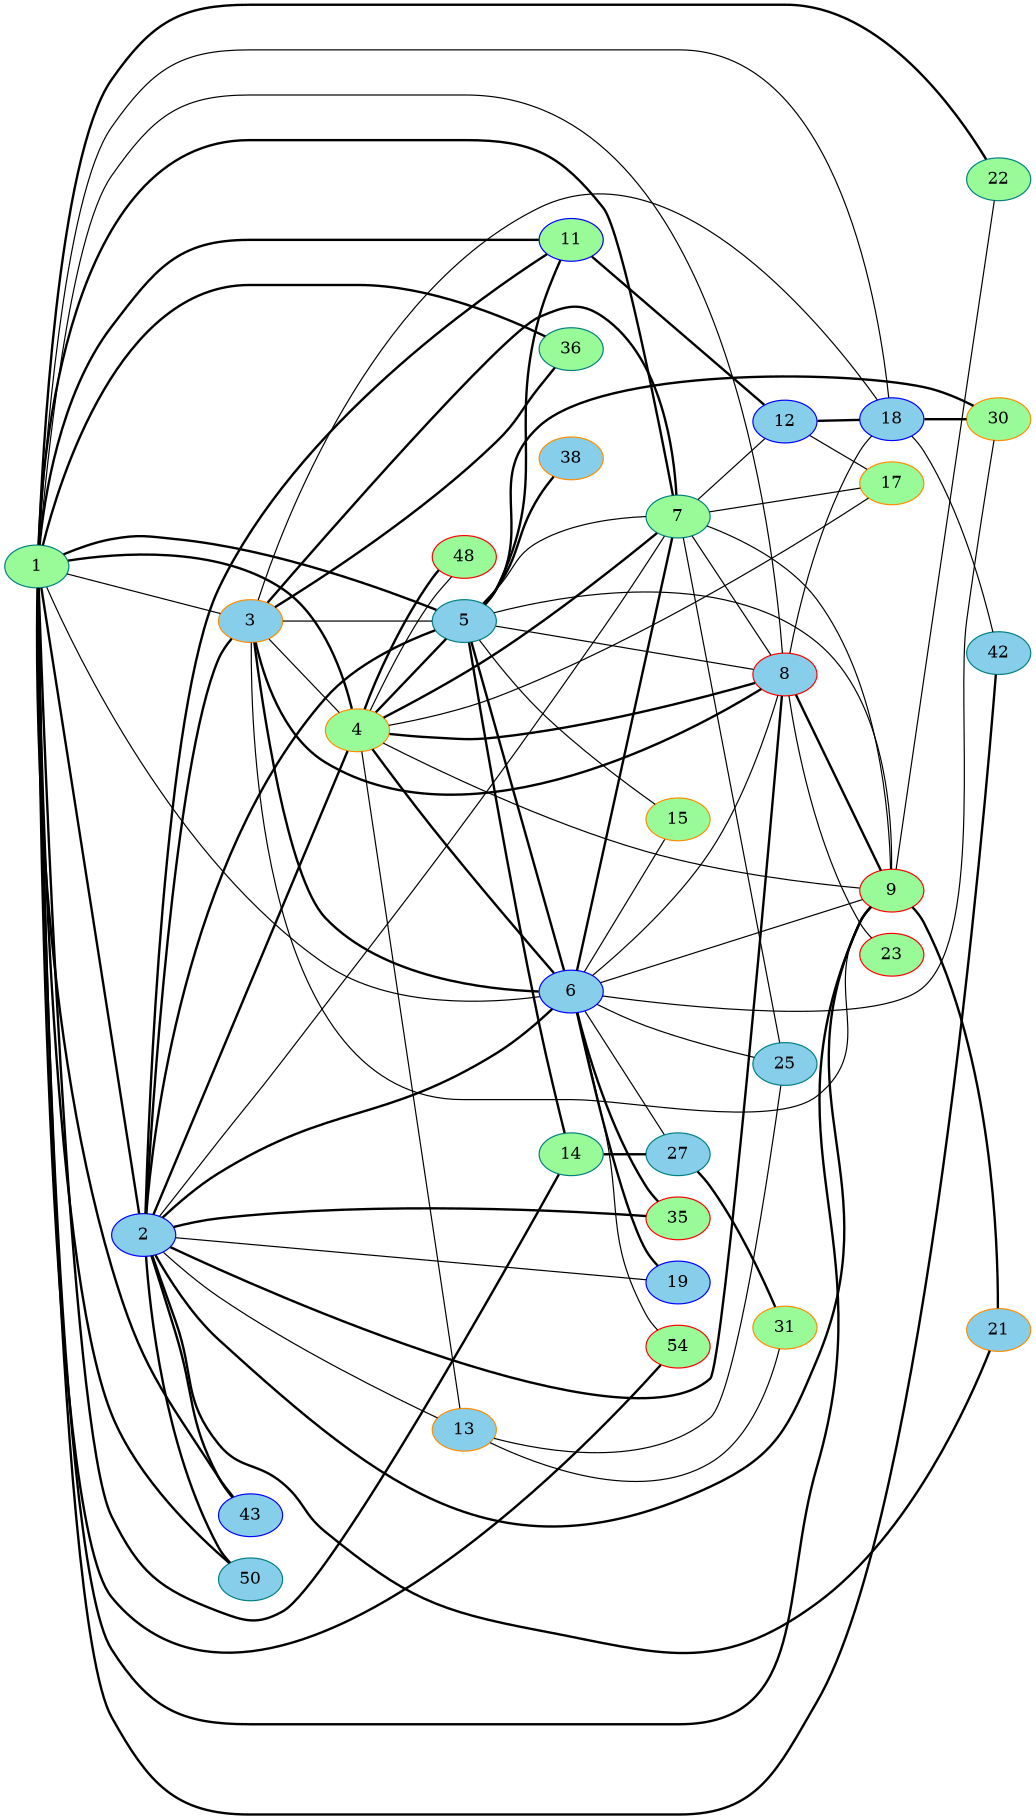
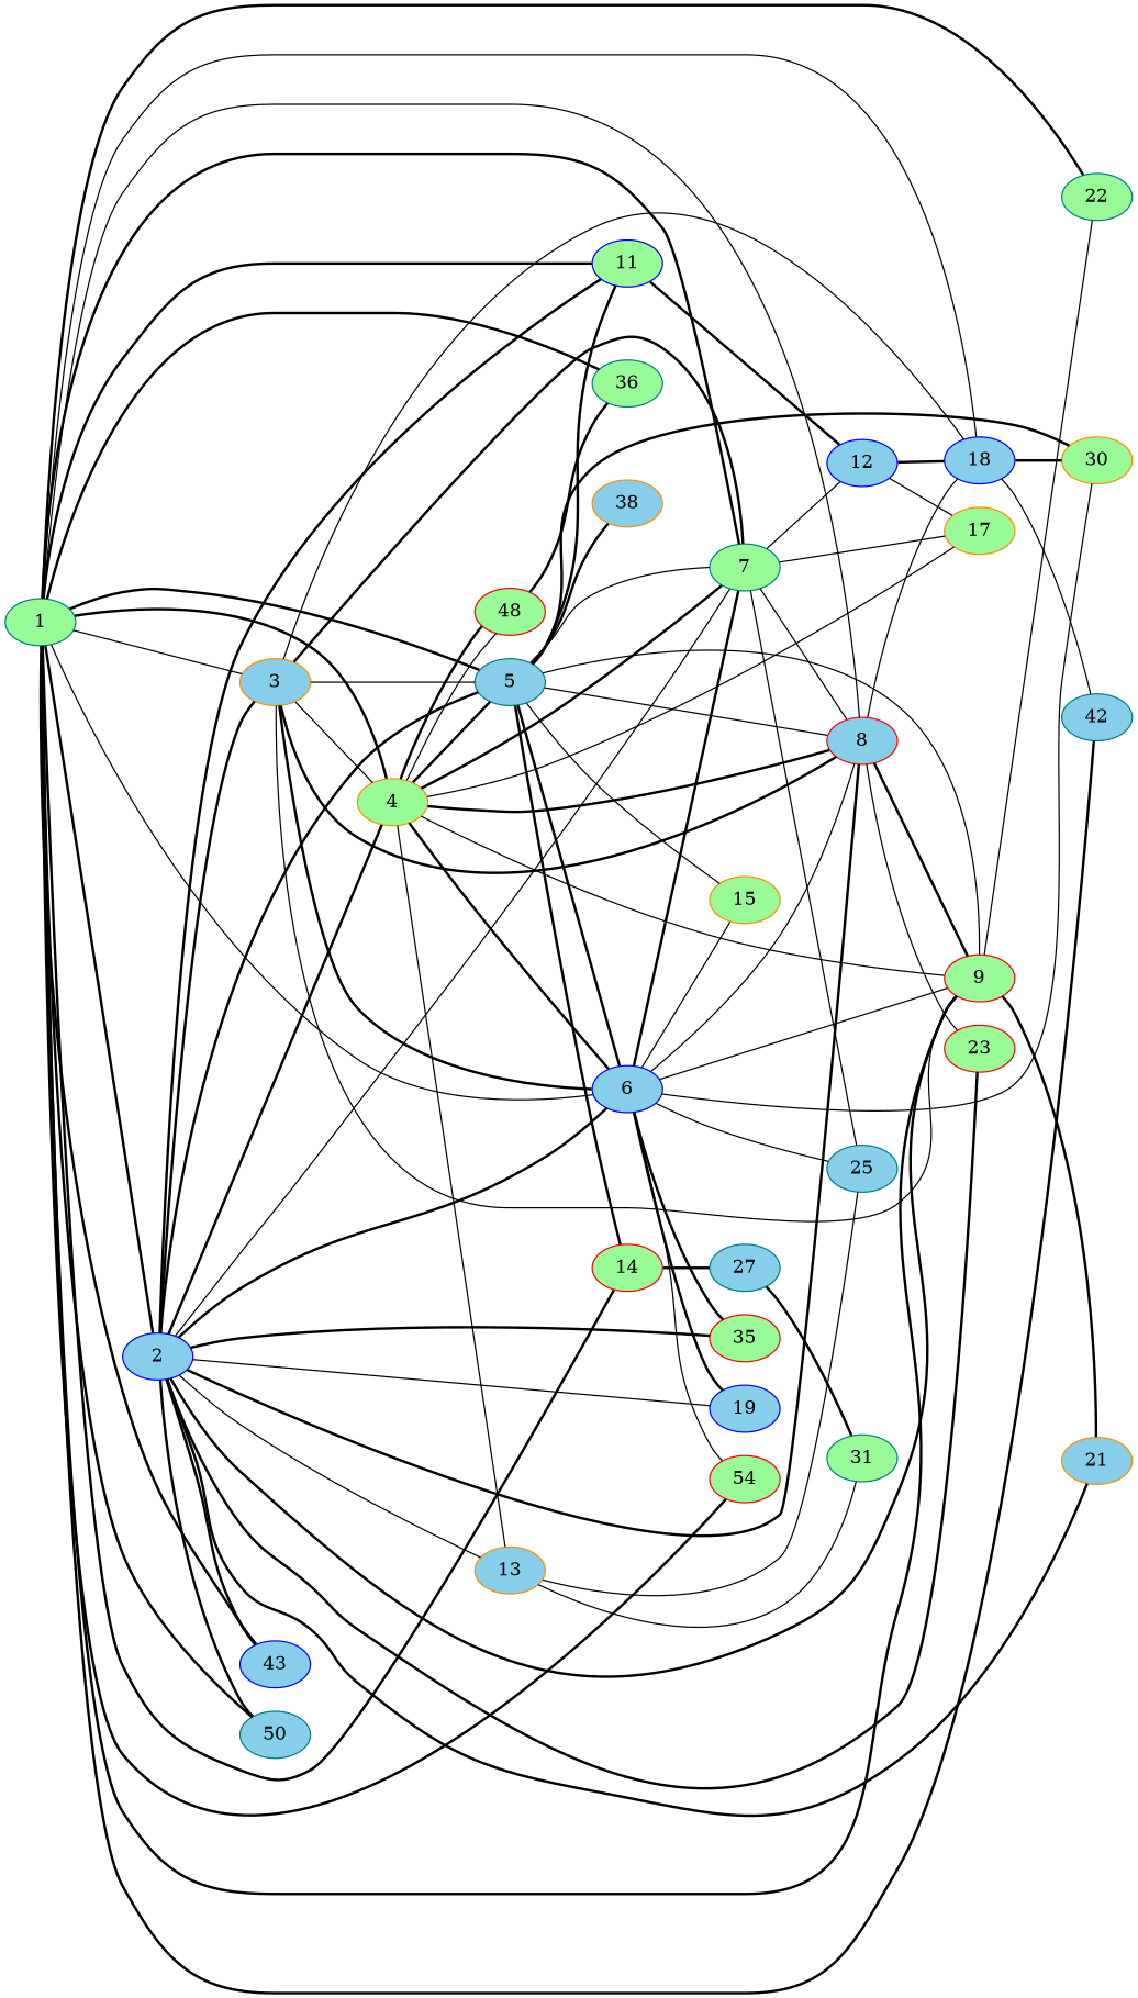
  graph {
    rankdir=LR
    node [color=teal fillcolor=palegreen style=filled]
    edge [style=bold]
    1 [super="+26"]
    2 [color=blue fillcolor=skyblue super="+32"]
    3 [color=darkorange fillcolor=skyblue]
    4 [color=darkorange]
    5 [fillcolor=skyblue super="+10+29"]
    6 [color=blue fillcolor=skyblue super="+34"]
    7 [super="+20+24+44"]
    8 [color=red fillcolor=skyblue super="+16+47"]
    9 [color=red super="+40+33+37+41"]
-   14
+   14 [color=red]
    18 [color=blue fillcolor=skyblue super="+28"]
    22
    36
    42 [fillcolor=skyblue]
    43 [color=blue fillcolor=skyblue]
    50 [fillcolor=skyblue]
    54 [color=red]
    11 [color=blue]
    13 [color=darkorange fillcolor=skyblue]
    19 [color=blue fillcolor=skyblue]
    21 [color=darkorange fillcolor=skyblue]
    23 [color=red]
    35 [color=red]
    17 [color=darkorange super="+52"]
    48 [color=red]
    38 [color=darkorange fillcolor=skyblue]
    15 [color=darkorange]
    30 [color=darkorange super="+45"]
    25 [fillcolor=skyblue super="+51+49"]
    27 [fillcolor=skyblue]
    12 [color=blue fillcolor=skyblue]
-   31 [color=darkorange]
+   31
    1 -- 2
    1 -- 3 [style=solid]
    1 -- 4
    1 -- 5 [weight=3]
    1 -- 6 [style=solid]
    1 -- 7 [weight=2]
    1 -- 8 [style=solid weight=2]
    1 -- 9 [weight=3]
    1 -- 14
    1 -- 18 [style=solid]
    1 -- 22
    1 -- 36
    1 -- 42
    1 -- 43
    1 -- 50
    1 -- 54
    1 -- 11
    2 -- 3
    2 -- 4
    2 -- 5 [weight=2]
    2 -- 6
    2 -- 7 [style=solid]
    2 -- 8
    2 -- 9 [weight=3]
    2 -- 43
    2 -- 50
    2 -- 11
    2 -- 13 [style=solid]
    2 -- 19 [style=solid]
    2 -- 21
+   2 -- 23
    2 -- 35
    3 -- 4 [style=solid]
    3 -- 5 [style=solid weight=2]
    3 -- 6 [weight=2]
    3 -- 7
    3 -- 8
    3 -- 9 [style=solid]
    3 -- 18 [style=solid]
-   3 -- 36
+   48 -- 36
    4 -- 5 [weight=2]
    4 -- 6
    4 -- 7
    4 -- 8
    4 -- 9 [style=solid weight=2]
    4 -- 13 [style=solid]
    4 -- 17 [style=solid]
    4 -- 48 [style=solid]
    4 -- 48
    5 -- 6 [weight=2]
    5 -- 7 [style=solid weight=2]
    5 -- 8 [style=solid weight=4]
    5 -- 9 [style=solid weight=2]
    5 -- 14
    5 -- 11
    5 -- 38
    5 -- 15 [style=solid]
    5 -- 30
    6 -- 7 [weight=2]
    6 -- 8 [style=solid]
    6 -- 9 [style=solid weight=2]
    6 -- 54 [style=solid]
    6 -- 19
    6 -- 35
    6 -- 15 [style=solid]
    6 -- 30 [style=solid]
    6 -- 25 [style=solid weight=2]
-   6 -- 27 [style=solid]
    7 -- 8 [style=solid]
-   7 -- 9 [style=solid weight=2]
    7 -- 17 [style=solid]
    7 -- 25 [style=solid]
    7 -- 12 [style=solid]
    8 -- 9
    8 -- 18 [style=solid]
    8 -- 23 [style=solid]
    9 -- 22 [style=solid]
    9 -- 21
    14 -- 27
    18 -- 42 [style=solid]
    18 -- 30
    11 -- 12
    13 -- 25 [style=solid]
    13 -- 31 [style=solid]
    27 -- 31
    12 -- 18
    12 -- 17 [style=solid]
  }
